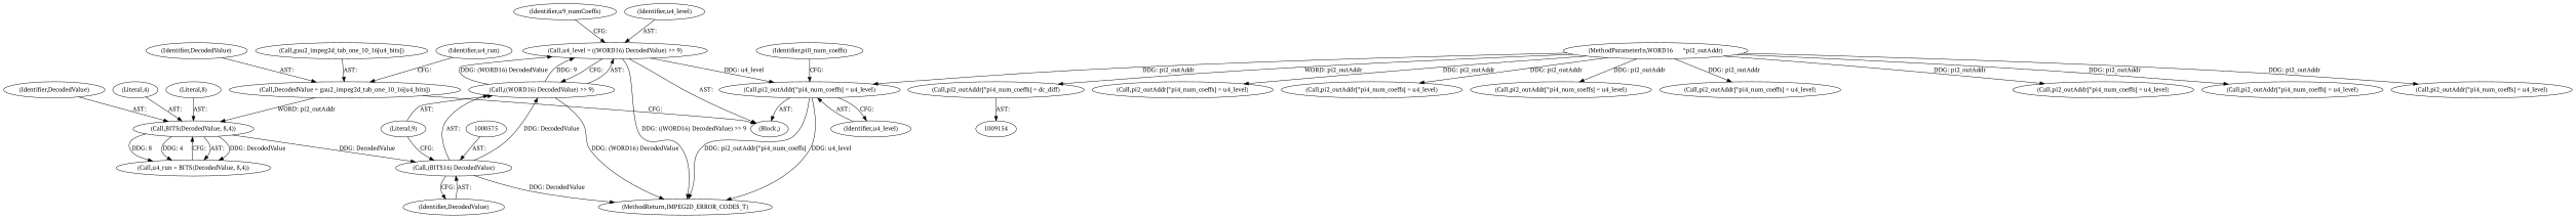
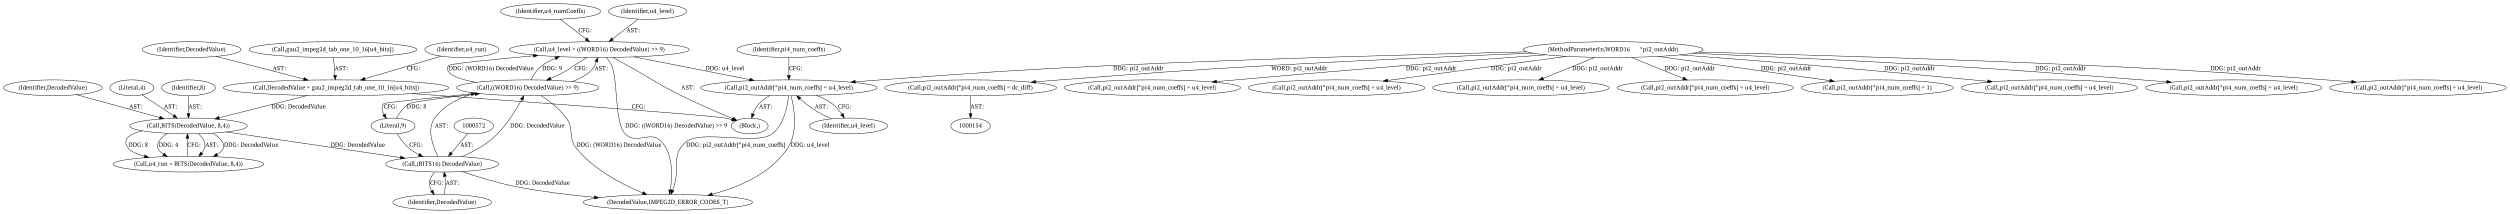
  digraph {
    fontname="PT Serif"
    node [fontname="PT Serif"]
    edge [fontname="PT Serif"]
    n1 [label="(Call,pi2_outAddr[*pi4_num_coeffs] = u4_level)"]
    n2 [label="(Identifier,u4_level)"]
-   n3 [label="(MethodReturn,IMPEG2D_ERROR_CODES_T)"]
+   n3 [label="(DecodedValue,IMPEG2D_ERROR_CODES_T)"]
    n4 [label="(Block,)"]
    n5 [label="(Call,u4_level = ((WORD16) DecodedValue) >> 9)"]
    n6 [label="(Call,((WORD16) DecodedValue) >> 9)"]
    n7 [label="(Literal,9)"]
    n8 [label="(Call,(BITS16) DecodedValue)"]
    n9 [label="(Identifier,DecodedValue)"]
    n10 [label="(Call,BITS(DecodedValue, 8,4))"]
    n11 [label="(Call,u4_run = BITS(DecodedValue, 8,4))"]
    n12 [label="(Literal,4)"]
    n13 [label="(Call,DecodedValue = gau2_impeg2d_tab_one_10_16[u4_bits])"]
    n14 [label="(Call,gau2_impeg2d_tab_one_10_16[u4_bits])"]
    n15 [label="(MethodParameterIn,WORD16      *pi2_outAddr)"]
    n16 [label="(Call,pi2_outAddr[*pi4_num_coeffs] = dc_diff)"]
    n17 [label="(Call,pi2_outAddr[*pi4_num_coeffs] = u4_level)"]
    n18 [label="(Call,pi2_outAddr[*pi4_num_coeffs] = u4_level)"]
    n19 [label="(Call,pi2_outAddr[*pi4_num_coeffs] = u4_level)"]
    n20 [label="(Call,pi2_outAddr[*pi4_num_coeffs] = u4_level)"]
+   n21 [label="(Call,pi2_outAddr[*pi4_num_coeffs] = 1)"]
    n22 [label="(Call,pi2_outAddr[*pi4_num_coeffs] = u4_level)"]
    n23 [label="(Call,pi2_outAddr[*pi4_num_coeffs] = u4_level)"]
    n24 [label="(Call,pi2_outAddr[*pi4_num_coeffs] = u4_level)"]
-   1000154 [label=1009154]
+   1000154
    n26 [label="(Identifier,u4_run)"]
-   n27 [label="(Identifier,u9_numCoeffs)"]
-   n28 [label="(Literal,8)"]
+   n27 [label="(Identifier,u4_numCoeffs)"]
+   n28 [label="(Identifier,8)"]
    n29 [label="(Identifier,DecodedValue)"]
    n30 [label="(Identifier,DecodedValue)"]
-   n31 [label="(Identifier,pi0_num_coeffs)"]
+   n31 [label="(Identifier,pi4_num_coeffs)"]
    n32 [label="(Identifier,u4_level)"]
-   1000572 [label=1000575]
+   1000572
    n1 -> n2 [label="CFG: "]
    n1 -> n3 [label="DDG: u4_level"]
    n1 -> n3 [label="DDG: pi2_outAddr[*pi4_num_coeffs]"]
    n1 -> n4 [label="AST: "]
    n2 -> n1 [label="AST: "]
    n5 -> n1 [label="DDG: u4_level"]
    n5 -> n3 [label="DDG: ((WORD16) DecodedValue) >> 9"]
    n5 -> n4 [label="AST: "]
    n5 -> n6 [label="CFG: "]
    n6 -> n3 [label="DDG: (WORD16) DecodedValue"]
    n6 -> n5 [label="AST: "]
    n6 -> n5 [label="DDG: (WORD16) DecodedValue"]
    n6 -> n5 [label="DDG: 9"]
-   n7 -> n6 [label="AST: "]
+   n6 -> n7 [label="CFG: "]
+   n7 -> n6 [label="DDG: 8"]
    n7 -> n8 [label="CFG: "]
    n8 -> n3 [label="DDG: DecodedValue"]
    n8 -> n6 [label="AST: "]
    n8 -> n6 [label="DDG: DecodedValue"]
    n8 -> n9 [label="CFG: "]
    n9 -> n8 [label="AST: "]
    n10 -> n8 [label="DDG: DecodedValue"]
    n10 -> n11 [label="AST: "]
    n10 -> n11 [label="DDG: DecodedValue"]
    n10 -> n11 [label="DDG: 8"]
    n10 -> n11 [label="DDG: 4"]
    n11 -> n10 [label="CFG: "]
    n12 -> n10 [label="AST: "]
    n13 -> n4 [label="CFG: "]
-   n13 -> n10 [label="WORD: pi2_outAddr"]
+   n13 -> n10 [label="DDG: DecodedValue"]
    n14 -> n13 [label="AST: "]
    n15 -> n1 [label="DDG: pi2_outAddr"]
    n15 -> n16 [label="WORD: pi2_outAddr"]
    n15 -> n17 [label="DDG: pi2_outAddr"]
    n15 -> n18 [label="DDG: pi2_outAddr"]
    n15 -> n19 [label="DDG: pi2_outAddr"]
    n15 -> n20 [label="DDG: pi2_outAddr"]
+   n15 -> n21 [label="DDG: pi2_outAddr"]
    n15 -> n22 [label="DDG: pi2_outAddr"]
    n15 -> n23 [label="DDG: pi2_outAddr"]
    n15 -> n24 [label="DDG: pi2_outAddr"]
    n16 -> 1000154 [label="AST: "]
    n26 -> n13 [label="CFG: "]
    n27 -> n5 [label="CFG: "]
    n28 -> n10 [label="AST: "]
    n29 -> n10 [label="AST: "]
    n30 -> n13 [label="AST: "]
    n31 -> n1 [label="CFG: "]
    n32 -> n5 [label="AST: "]
    1000572 -> n8 [label="AST: "]
  }
